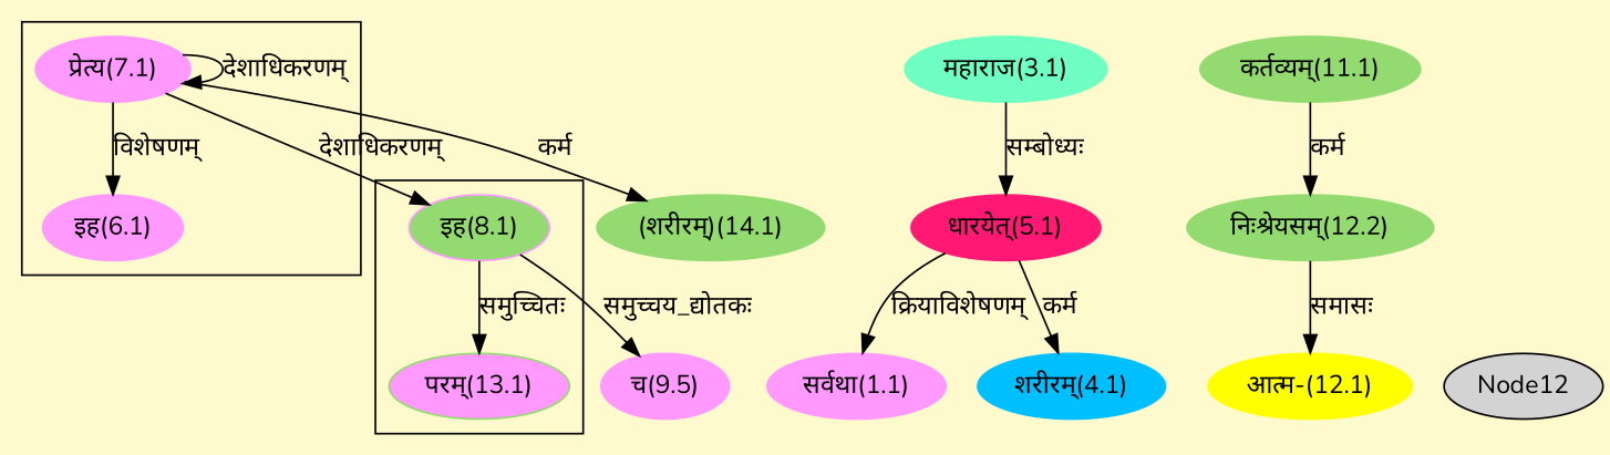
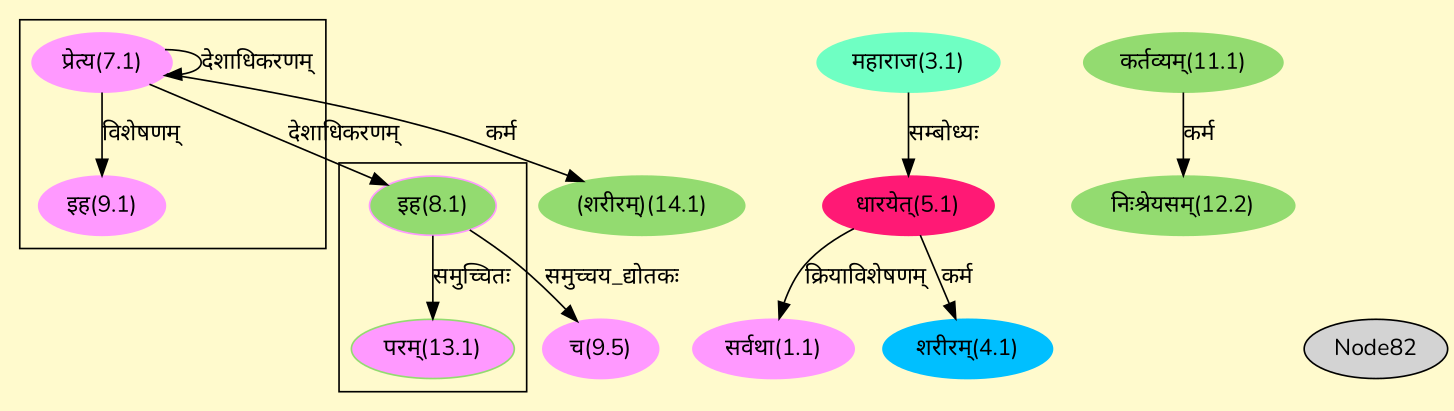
  digraph {
    bgcolor=lemonchiffon1
    compound=true
    fontname=Nunito
    rankdir=BT
    node [color="#FF99FF" fontname=Nunito style=filled]
    edge [dir=back fontname=Nunito]
-   n1 [label="इह(6.1)"]
+   n1 [label="इह(9.1)"]
    n2 [label="प्रेत्य(7.1)"]
    n3 [color="#93DB70" fillcolor="#FF99FF" label="परम्(13.1)"]
    n4 [fillcolor="#93DB70" label="इह(8.1)"]
    n5 [label="सर्वथा(1.1)"]
    n6 [color="#FF1975" label="धारयेत्(5.1)"]
    n7 [color="#6FFFC3" label="महाराज(3.1)"]
    n8 [color="#00BFFF" label="शरीरम्(4.1)"]
    n9 [label="च(9.5)"]
    n10 [color="#93DB70" label="कर्तव्यम्(11.1)"]
-   Node12 [color=""]
-   n12 [color="#FFFF00" label="आत्म-(12.1)"]
+   Node12 [label=Node82 color=""]
    n13 [color="#93DB70" label="निःश्रेयसम्(12.2)"]
    n14 [color="#93DB70" label="(शरीरम्)(14.1)"]
    subgraph cluster_1 {
      n1
      n2
    }
    subgraph cluster_2 {
      n3
      n4
    }
    n1 -> n2 [label="विशेषणम्"]
    n2 -> n2 [label="देशाधिकरणम्"]
    n3 -> n4 [label="समुच्चितः"]
    n4 -> n2 [label="देशाधिकरणम्"]
    n5 -> n6 [label="क्रियाविशेषणम्"]
    n6 -> n7 [label="सम्बोध्यः"]
    n8 -> n6 [label="कर्म"]
    n9 -> n4 [label="समुच्चय_द्योतकः"]
-   n12 -> n13 [label="समासः"]
    n13 -> n10 [label="कर्म"]
    n14 -> n2 [label="कर्म"]
  }
